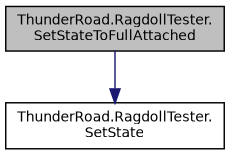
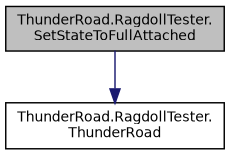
  digraph {
    rankdir=TB
    node [color=black fontname=Helvetica fontsize=10 shape=record style=filled]
    n1 [fillcolor=grey75 fontcolor=black height=0.2 label="ThunderRoad.RagdollTester.\lSetStateToFullAttached" width=0.4]
-   n2 [fillcolor=white height=0.2 label="ThunderRoad.RagdollTester.\lSetState" width=0.4]
+   n2 [fillcolor=white height=0.2 label="ThunderRoad.RagdollTester.\lThunderRoad" width=0.4]
    n1 -> n2 [color=midnightblue fontname=Helvetica fontsize=10 labelfontname=Helvetica labelfontsize=10 style=solid]
  }
